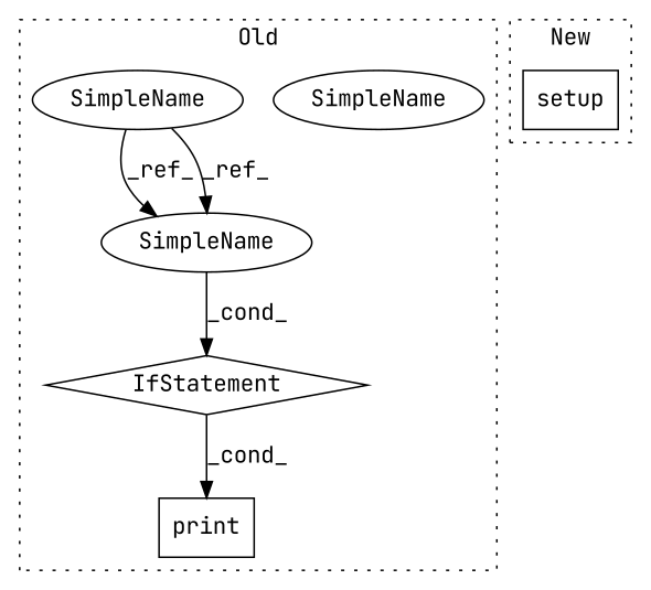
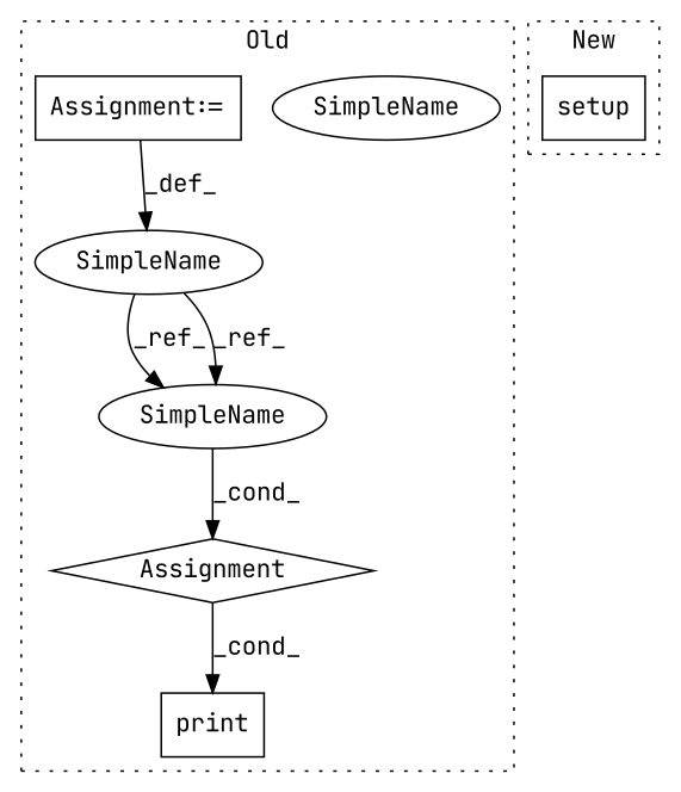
  digraph {
    fontname="JetBrains Mono"
    node [a=42 fontname="JetBrains Mono" l=3 s=4363 shape=box]
    edge [fontname="JetBrains Mono"]
    n1 [a=32 l="6,1" label=print s="4380,4442"]
-   n2 [a=25 l="4,2" label=IfStatement s="4359,4366" shape=diamond]
+   n2 [a=25 l="4,2" label=Assignment s="4359,4366" shape=diamond]
    n3 [label=SimpleName shape=ellipse]
    n4 [label=SimpleName s=4325 shape=ellipse]
+   n5 [a=7 l=1 label="Assignment:=" s=4328]
    n6 [label=SimpleName shape=ellipse]
    n7 [a=32 l=7 label=setup s=4042]
    subgraph cluster_1 {
      label=Old
      style=dotted
      n1
      n2
      n3
      n4
+     n5
      n6
    }
    subgraph cluster_2 {
      label=New
      style=dotted
      n7
    }
    n2 -> n1 [label=_cond_]
    n4 -> n6 [label=_ref_]
    n4 -> n6 [label=_ref_]
+   n5 -> n4 [label=_def_]
    n6 -> n2 [label=_cond_]
  }
